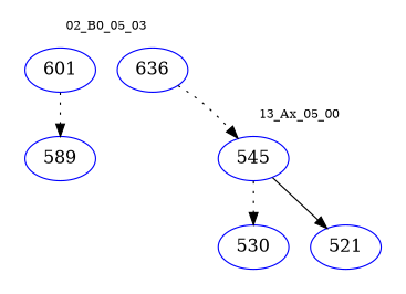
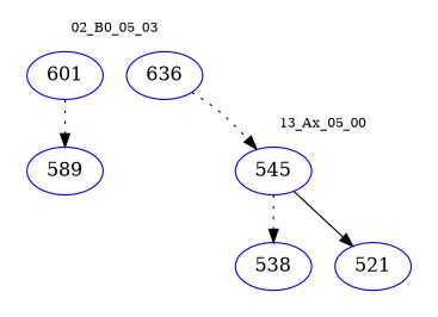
  digraph {
    node [color=blue]
    edge [color=black style=dotted]
    n1 [label=545]
-   n2 [label=530]
+   n2 [label=538]
    n3 [label=521]
    n4 [label=636]
    n5 [label=601]
    n6 [label=589]
    subgraph cluster_1 {
      color=white
      fontsize=10
      label="13_Ax_05_00"
      n1
      n2
      n3
    }
    subgraph cluster_2 {
      color=white
      fontsize=10
      label="02_B0_05_03"
      n4
      n5
      n6
    }
    n1 -> n2
    n1 -> n3 [style=solid]
    n4 -> n1
    n5 -> n6
  }
